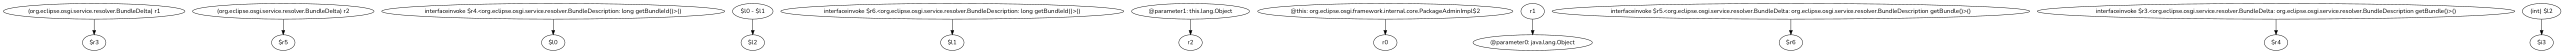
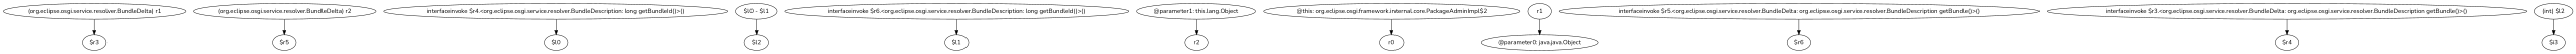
  digraph {
    fontname=Nunito
    node [fontname=Nunito]
    edge [fontname=Nunito]
    n1 [label="(org.eclipse.osgi.service.resolver.BundleDelta) r1"]
    n2 [label="$r3"]
    n3 [label="(org.eclipse.osgi.service.resolver.BundleDelta) r2"]
    n4 [label="$r5"]
    n5 [label="interfaceinvoke $r4.<org.eclipse.osgi.service.resolver.BundleDescription: long getBundleId()>()"]
    n6 [label="$l0"]
    n7 [label="$l0 - $l1"]
    n8 [label="$l2"]
    n9 [label="interfaceinvoke $r6.<org.eclipse.osgi.service.resolver.BundleDescription: long getBundleId()>()"]
    n10 [label="$l1"]
    n11 [label="@parameter1: this.lang.Object"]
    n12 [label=r2]
    n13 [label="@this: org.eclipse.osgi.framework.internal.core.PackageAdminImpl$2"]
    n14 [label=r0]
-   n15 [label="@parameter0: java.lang.Object"]
+   n15 [label="@parameter0: java.java.Object"]
    n16 [label=r1]
    n17 [label="interfaceinvoke $r5.<org.eclipse.osgi.service.resolver.BundleDelta: org.eclipse.osgi.service.resolver.BundleDescription getBundle()>()"]
    n18 [label="$r6"]
    n19 [label="interfaceinvoke $r3.<org.eclipse.osgi.service.resolver.BundleDelta: org.eclipse.osgi.service.resolver.BundleDescription getBundle()>()"]
    n20 [label="$r4"]
    n21 [label="(int) $l2"]
    n22 [label="$i3"]
    n1 -> n2
    n3 -> n4
    n5 -> n6
    n7 -> n8
    n9 -> n10
    n11 -> n12
    n13 -> n14
    n16 -> n15
    n17 -> n18
    n19 -> n20
    n21 -> n22
  }
